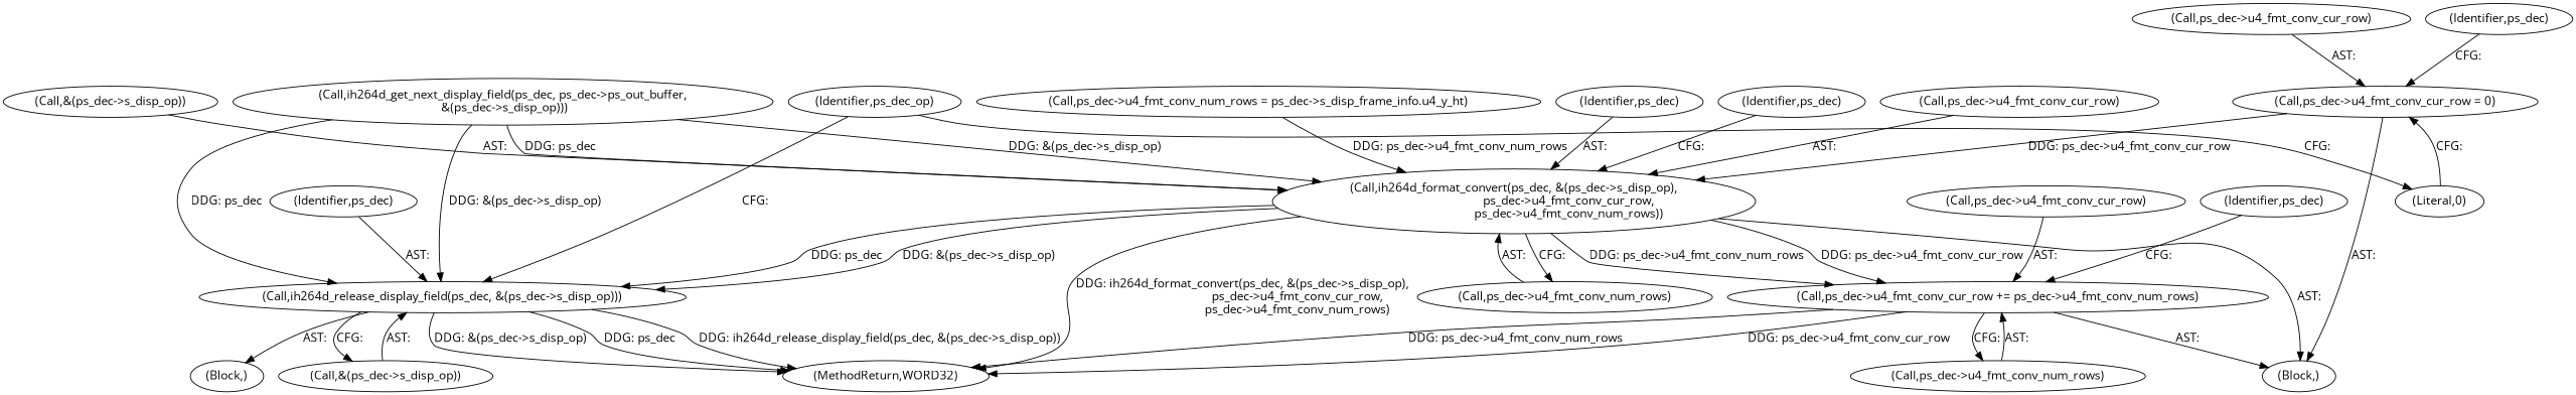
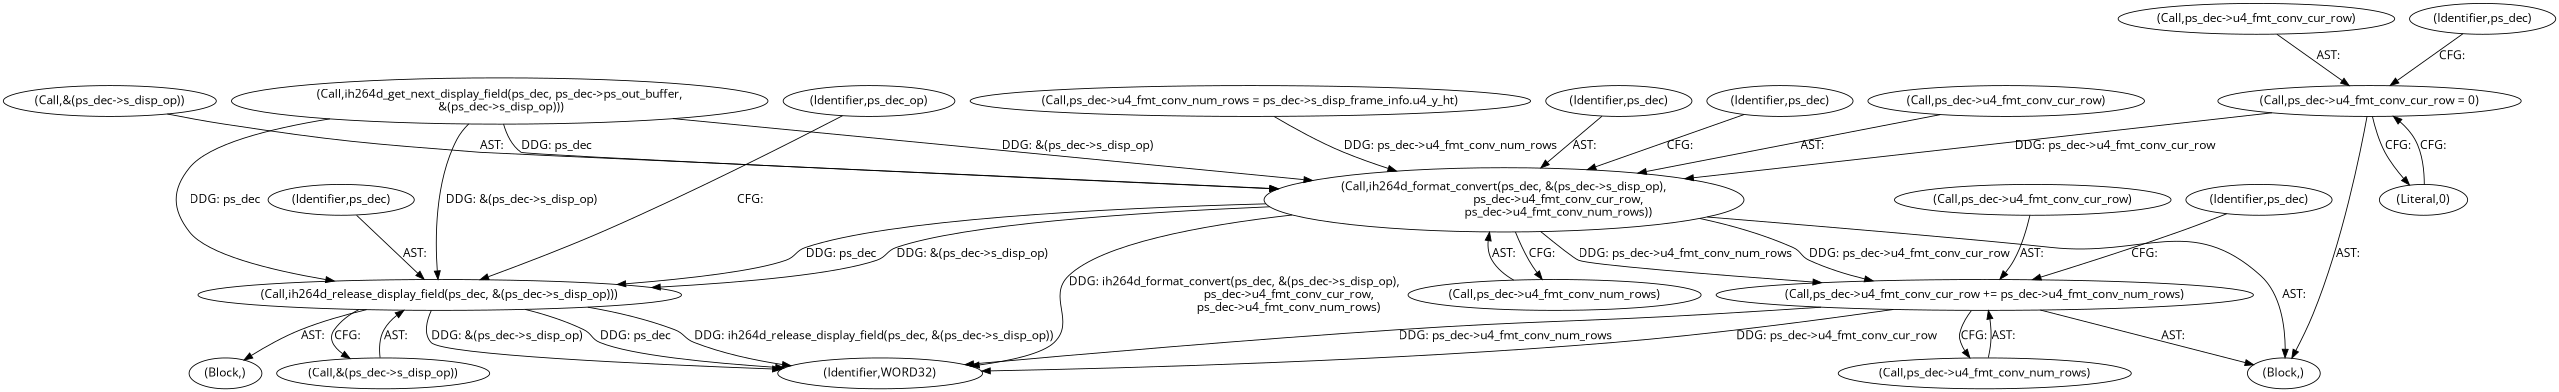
  digraph {
    fontname="Open Sans"
    node [fontname="Open Sans"]
    edge [fontname="Open Sans"]
    n1 [label="(Call,ps_dec->u4_fmt_conv_cur_row = 0)"]
    n2 [label="(Call,ih264d_format_convert(ps_dec, &(ps_dec->s_disp_op),\n                                  ps_dec->u4_fmt_conv_cur_row,\n                                  ps_dec->u4_fmt_conv_num_rows))"]
    n3 [label="(Literal,0)"]
    n4 [label="(Block,)"]
    n5 [label="(Call,ps_dec->u4_fmt_conv_cur_row += ps_dec->u4_fmt_conv_num_rows)"]
    n6 [label="(Call,ih264d_release_display_field(ps_dec, &(ps_dec->s_disp_op)))"]
-   n7 [label="(MethodReturn,WORD32)"]
+   n7 [label="(Identifier,WORD32)"]
    n8 [label="(Call,ps_dec->u4_fmt_conv_num_rows)"]
    n9 [label="(Call,ps_dec->u4_fmt_conv_num_rows)"]
    n10 [label="(Block,)"]
    n11 [label="(Call,&(ps_dec->s_disp_op))"]
    n12 [label="(Call,ps_dec->u4_fmt_conv_num_rows = ps_dec->s_disp_frame_info.u4_y_ht)"]
    n13 [label="(Identifier,ps_dec)"]
    n14 [label="(Call,ps_dec->u4_fmt_conv_cur_row)"]
    n15 [label="(Call,ps_dec->u4_fmt_conv_cur_row)"]
    n16 [label="(Identifier,ps_dec)"]
    n17 [label="(Identifier,ps_dec)"]
    n18 [label="(Identifier,ps_dec)"]
    n19 [label="(Call,ps_dec->u4_fmt_conv_cur_row)"]
    n20 [label="(Identifier,ps_dec_op)"]
    n21 [label="(Call,ih264d_get_next_display_field(ps_dec, ps_dec->ps_out_buffer,\n &(ps_dec->s_disp_op)))"]
    n22 [label="(Identifier,ps_dec)"]
    n23 [label="(Call,&(ps_dec->s_disp_op))"]
    n1 -> n2 [label="DDG: ps_dec->u4_fmt_conv_cur_row"]
-   n20 -> n3 [label="CFG: "]
+   n1 -> n3 [label="CFG: "]
    n1 -> n4 [label="AST: "]
    n2 -> n4 [label="AST: "]
    n2 -> n5 [label="DDG: ps_dec->u4_fmt_conv_num_rows"]
    n2 -> n5 [label="DDG: ps_dec->u4_fmt_conv_cur_row"]
    n2 -> n6 [label="DDG: ps_dec"]
    n2 -> n6 [label="DDG: &(ps_dec->s_disp_op)"]
    n2 -> n7 [label="DDG: ih264d_format_convert(ps_dec, &(ps_dec->s_disp_op),\n                                  ps_dec->u4_fmt_conv_cur_row,\n                                  ps_dec->u4_fmt_conv_num_rows)"]
    n2 -> n8 [label="CFG: "]
    n3 -> n1 [label="CFG: "]
    n5 -> n4 [label="AST: "]
    n5 -> n7 [label="DDG: ps_dec->u4_fmt_conv_num_rows"]
    n5 -> n7 [label="DDG: ps_dec->u4_fmt_conv_cur_row"]
    n5 -> n9 [label="CFG: "]
    n6 -> n7 [label="DDG: ih264d_release_display_field(ps_dec, &(ps_dec->s_disp_op))"]
    n6 -> n7 [label="DDG: &(ps_dec->s_disp_op)"]
    n6 -> n7 [label="DDG: ps_dec"]
    n6 -> n10 [label="AST: "]
    n6 -> n11 [label="CFG: "]
    n8 -> n2 [label="AST: "]
    n9 -> n5 [label="AST: "]
    n11 -> n6 [label="AST: "]
    n12 -> n2 [label="DDG: ps_dec->u4_fmt_conv_num_rows"]
    n13 -> n2 [label="AST: "]
    n14 -> n5 [label="AST: "]
    n15 -> n1 [label="AST: "]
    n16 -> n1 [label="CFG: "]
    n17 -> n2 [label="CFG: "]
    n18 -> n6 [label="AST: "]
    n19 -> n2 [label="AST: "]
    n20 -> n6 [label="CFG: "]
    n21 -> n2 [label="DDG: ps_dec"]
    n21 -> n2 [label="DDG: &(ps_dec->s_disp_op)"]
    n21 -> n6 [label="DDG: ps_dec"]
    n21 -> n6 [label="DDG: &(ps_dec->s_disp_op)"]
    n22 -> n5 [label="CFG: "]
    n23 -> n2 [label="AST: "]
  }
